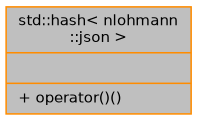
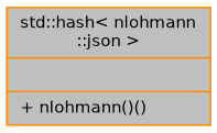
  digraph {
-   n1 [color=darkorange fillcolor=grey75 fontcolor=black fontname=Helvetica fontsize=10 height=0.2 label="{std::hash\< nlohmann\l::json \>\n||+ operator()()\l}" shape=record style=filled width=0.4]
+   n1 [color=darkorange fillcolor=grey75 fontcolor=black fontname=Helvetica fontsize=10 height=0.2 label="{std::hash\< nlohmann\l::json \>\n||+ nlohmann()()\l}" shape=record style=filled width=0.4]
  }
